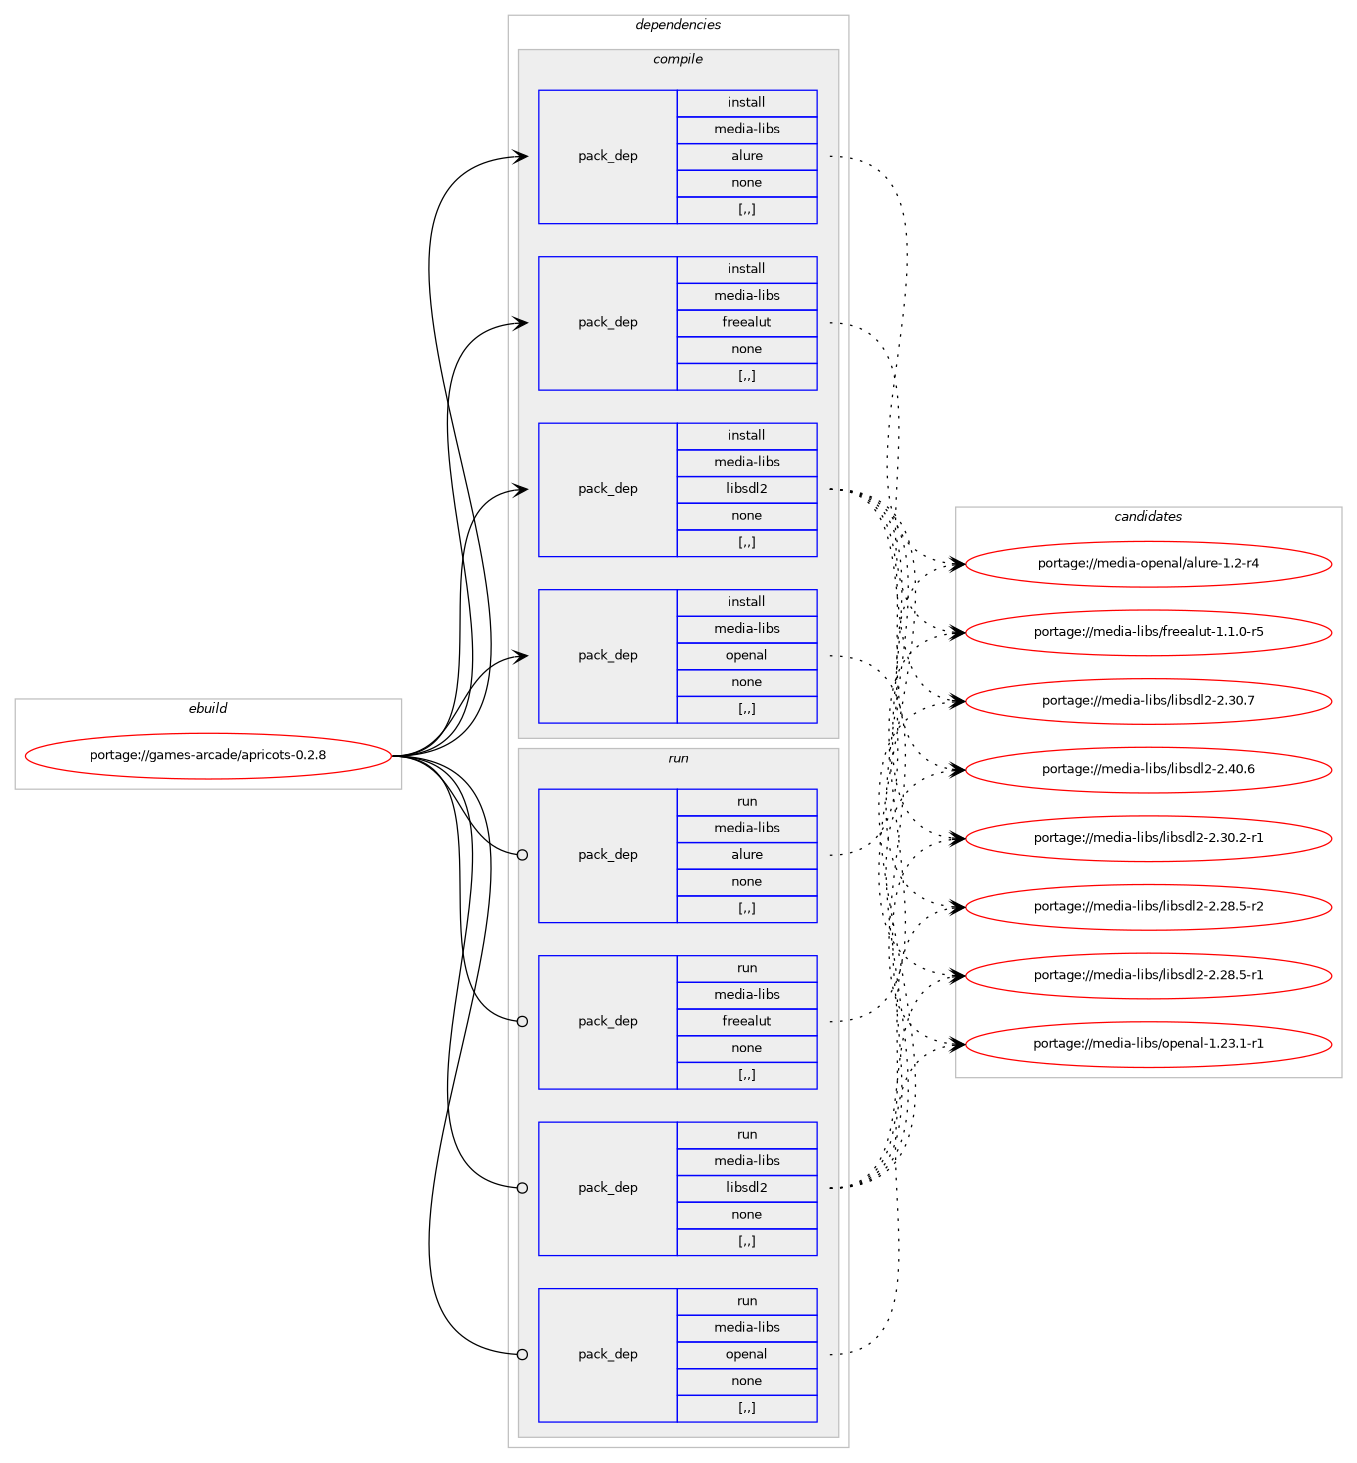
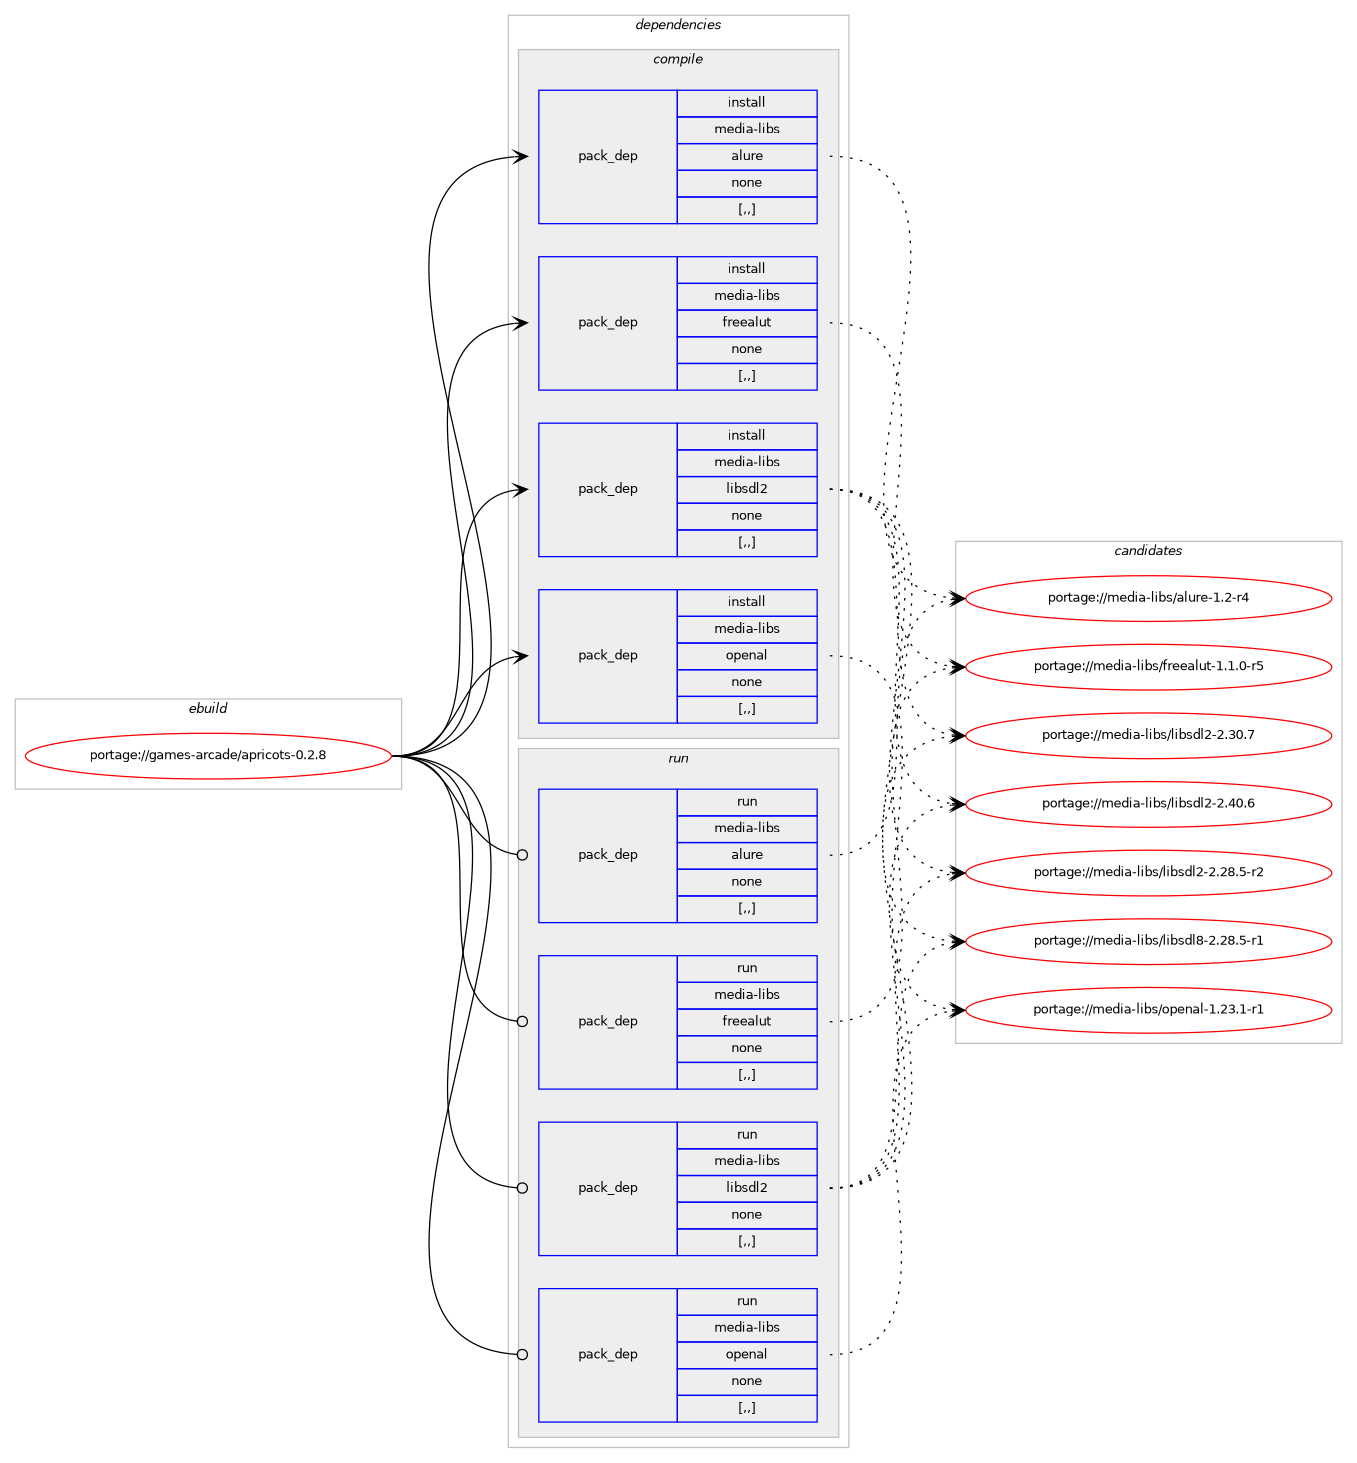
  digraph {
    compound=true
    concentrate=true
    fontname=Helvetica
    fontsize=10
    newrank=true
    rankdir=LR
    ranksep=1.5
    node [color=red fontname=Helvetica fontsize=10]
    edge [arrowhead=vee headport=w style=dotted tailport=e weight=100]
    n1 [label="portage://games-arcade/apricots-0.2.8" width=4]
    n2 [color=blue label=<<TABLE BORDER="0" CELLBORDER="1" CELLSPACING="0" CELLPADDING="4" WIDTH="220"><TR><TD ROWSPAN="6" CELLPADDING="30">pack_dep</TD></TR><TR><TD WIDTH="110">install</TD></TR><TR><TD>media-libs</TD></TR><TR><TD>alure</TD></TR><TR><TD>none</TD></TR><TR><TD>[,,]</TD></TR></TABLE>> shape=none]
    n3 [color=blue label=<<TABLE BORDER="0" CELLBORDER="1" CELLSPACING="0" CELLPADDING="4" WIDTH="220"><TR><TD ROWSPAN="6" CELLPADDING="30">pack_dep</TD></TR><TR><TD WIDTH="110">install</TD></TR><TR><TD>media-libs</TD></TR><TR><TD>freealut</TD></TR><TR><TD>none</TD></TR><TR><TD>[,,]</TD></TR></TABLE>> shape=none]
    n4 [color=blue label=<<TABLE BORDER="0" CELLBORDER="1" CELLSPACING="0" CELLPADDING="4" WIDTH="220"><TR><TD ROWSPAN="6" CELLPADDING="30">pack_dep</TD></TR><TR><TD WIDTH="110">install</TD></TR><TR><TD>media-libs</TD></TR><TR><TD>libsdl2</TD></TR><TR><TD>none</TD></TR><TR><TD>[,,]</TD></TR></TABLE>> shape=none]
    n5 [color=blue label=<<TABLE BORDER="0" CELLBORDER="1" CELLSPACING="0" CELLPADDING="4" WIDTH="220"><TR><TD ROWSPAN="6" CELLPADDING="30">pack_dep</TD></TR><TR><TD WIDTH="110">install</TD></TR><TR><TD>media-libs</TD></TR><TR><TD>openal</TD></TR><TR><TD>none</TD></TR><TR><TD>[,,]</TD></TR></TABLE>> shape=none]
    n6 [color=blue label=<<TABLE BORDER="0" CELLBORDER="1" CELLSPACING="0" CELLPADDING="4" WIDTH="220"><TR><TD ROWSPAN="6" CELLPADDING="30">pack_dep</TD></TR><TR><TD WIDTH="110">run</TD></TR><TR><TD>media-libs</TD></TR><TR><TD>alure</TD></TR><TR><TD>none</TD></TR><TR><TD>[,,]</TD></TR></TABLE>> shape=none]
    n7 [color=blue label=<<TABLE BORDER="0" CELLBORDER="1" CELLSPACING="0" CELLPADDING="4" WIDTH="220"><TR><TD ROWSPAN="6" CELLPADDING="30">pack_dep</TD></TR><TR><TD WIDTH="110">run</TD></TR><TR><TD>media-libs</TD></TR><TR><TD>freealut</TD></TR><TR><TD>none</TD></TR><TR><TD>[,,]</TD></TR></TABLE>> shape=none]
    n8 [color=blue label=<<TABLE BORDER="0" CELLBORDER="1" CELLSPACING="0" CELLPADDING="4" WIDTH="220"><TR><TD ROWSPAN="6" CELLPADDING="30">pack_dep</TD></TR><TR><TD WIDTH="110">run</TD></TR><TR><TD>media-libs</TD></TR><TR><TD>libsdl2</TD></TR><TR><TD>none</TD></TR><TR><TD>[,,]</TD></TR></TABLE>> shape=none]
    n9 [color=blue label=<<TABLE BORDER="0" CELLBORDER="1" CELLSPACING="0" CELLPADDING="4" WIDTH="220"><TR><TD ROWSPAN="6" CELLPADDING="30">pack_dep</TD></TR><TR><TD WIDTH="110">run</TD></TR><TR><TD>media-libs</TD></TR><TR><TD>openal</TD></TR><TR><TD>none</TD></TR><TR><TD>[,,]</TD></TR></TABLE>> shape=none]
-   n10 [label="portage://media-openal/alure-1.2-r4" width=4]
+   n10 [label="portage://media-libs/alure-1.2-r4" width=4]
    n11 [label="portage://media-libs/freealut-1.1.0-r5" width=4]
    n12 [label="portage://media-libs/libsdl2-2.30.7" width=4]
    n13 [label="portage://media-libs/libsdl2-2.40.6" width=4]
-   n14 [label="portage://media-libs/libsdl2-2.30.2-r1" width=4]
    n15 [label="portage://media-libs/libsdl2-2.28.5-r2" width=4]
-   n16 [label="portage://media-libs/libsdl2-2.28.5-r1" width=4]
+   n16 [label="portage://media-libs/libsdl8-2.28.5-r1" width=4]
    n17 [label="portage://media-libs/openal-1.23.1-r1" width=4]
    subgraph cluster_1 {
      color=gray
      label=<<i>ebuild</i>>
      n1
    }
    subgraph cluster_2 {
      color=gray
      label=<<i>dependencies</i>>
      subgraph cluster_3 {
        color=gray
        fillcolor="#eeeeee"
        label=<<i>compile</i>>
        style=filled
        subgraph sub_4 {
          color=gray
          fillcolor="#eeeeee"
          label=<<i>compile</i>>
          style=filled
          n2
        }
        subgraph sub_5 {
          color=gray
          fillcolor="#eeeeee"
          label=<<i>compile</i>>
          style=filled
          n3
        }
        subgraph sub_6 {
          color=gray
          fillcolor="#eeeeee"
          label=<<i>compile</i>>
          style=filled
          n4
        }
        subgraph sub_7 {
          color=gray
          fillcolor="#eeeeee"
          label=<<i>compile</i>>
          style=filled
          n5
        }
      }
      subgraph cluster_8 {
        color=gray
        fillcolor="#eeeeee"
        label=<<i>compile and run</i>>
        style=filled
      }
      subgraph cluster_9 {
        color=gray
        fillcolor="#eeeeee"
        label=<<i>run</i>>
        style=filled
        subgraph sub_10 {
          color=gray
          fillcolor="#eeeeee"
          label=<<i>run</i>>
          style=filled
          n6
        }
        subgraph sub_11 {
          color=gray
          fillcolor="#eeeeee"
          label=<<i>run</i>>
          style=filled
          n7
        }
        subgraph sub_12 {
          color=gray
          fillcolor="#eeeeee"
          label=<<i>run</i>>
          style=filled
          n8
        }
        subgraph sub_13 {
          color=gray
          fillcolor="#eeeeee"
          label=<<i>run</i>>
          style=filled
          n9
        }
      }
    }
    subgraph cluster_14 {
      color=gray
      label=<<i>candidates</i>>
      rank=same
      subgraph sub_15 {
        color=black
        label=<<i>candidates</i>>
        nodesep=1
        rank=same
        n10
      }
      subgraph sub_16 {
        color=black
        label=<<i>candidates</i>>
        nodesep=1
        rank=same
        n11
      }
      subgraph sub_17 {
        color=black
        label=<<i>candidates</i>>
        nodesep=1
        rank=same
        n12
        n13
-       n14
        n15
        n16
      }
      subgraph sub_18 {
        color=black
        label=<<i>candidates</i>>
        nodesep=1
        rank=same
        n17
      }
      subgraph sub_19 {
        color=black
        label=<<i>candidates</i>>
        nodesep=1
        rank=same
        n10
      }
      subgraph sub_20 {
        color=black
        label=<<i>candidates</i>>
        nodesep=1
        rank=same
        n11
      }
      subgraph sub_21 {
        color=black
        label=<<i>candidates</i>>
        nodesep=1
        rank=same
        n12
        n13
-       n14
        n15
        n16
      }
      subgraph sub_22 {
        color=black
        label=<<i>candidates</i>>
        nodesep=1
        rank=same
        n17
      }
    }
    n1 -> n2 [style=solid weight=20]
    n1 -> n3 [style=solid weight=20]
    n1 -> n4 [style=solid weight=20]
    n1 -> n5 [style=solid weight=20]
    n1 -> n6 [arrowhead=odot style=solid weight=20]
    n1 -> n7 [arrowhead=odot style=solid weight=20]
    n1 -> n8 [arrowhead=odot style=solid weight=20]
    n1 -> n9 [arrowhead=odot style=solid weight=20]
    n2 -> n10
    n3 -> n11
    n4 -> n12
    n4 -> n13
-   n4 -> n14
    n4 -> n15
    n4 -> n16
    n5 -> n17
    n6 -> n10
    n7 -> n11
    n8 -> n12
    n8 -> n13
-   n8 -> n14
    n8 -> n15
    n8 -> n16
    n9 -> n17
  }
